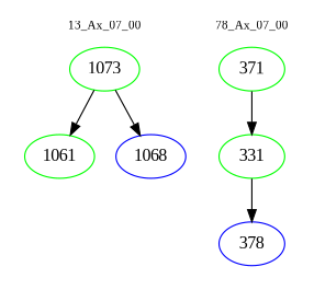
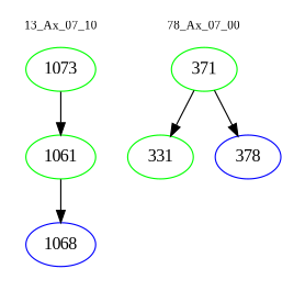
  digraph {
    fontname="Liberation Serif"
    node [color=green fontname="Liberation Serif"]
    edge [color=black fontname="Liberation Serif"]
    n1 [label=1061]
    n2 [color=blue label=1068]
    n3 [label=1073]
    n4 [label=371]
    n5 [label=331]
    n6 [color=blue label=378]
    subgraph cluster_1 {
      color=white
      fontsize=10
-     label="13_Ax_07_00"
+     label="13_Ax_07_10"
      n1
      n2
      n3
    }
    subgraph cluster_2 {
      color=white
      fontsize=10
      label="78_Ax_07_00"
      n4
      n5
      n6
    }
-   n3 -> n2
+   n1 -> n2
    n3 -> n1
    n4 -> n5
-   n5 -> n6
+   n4 -> n6
  }
